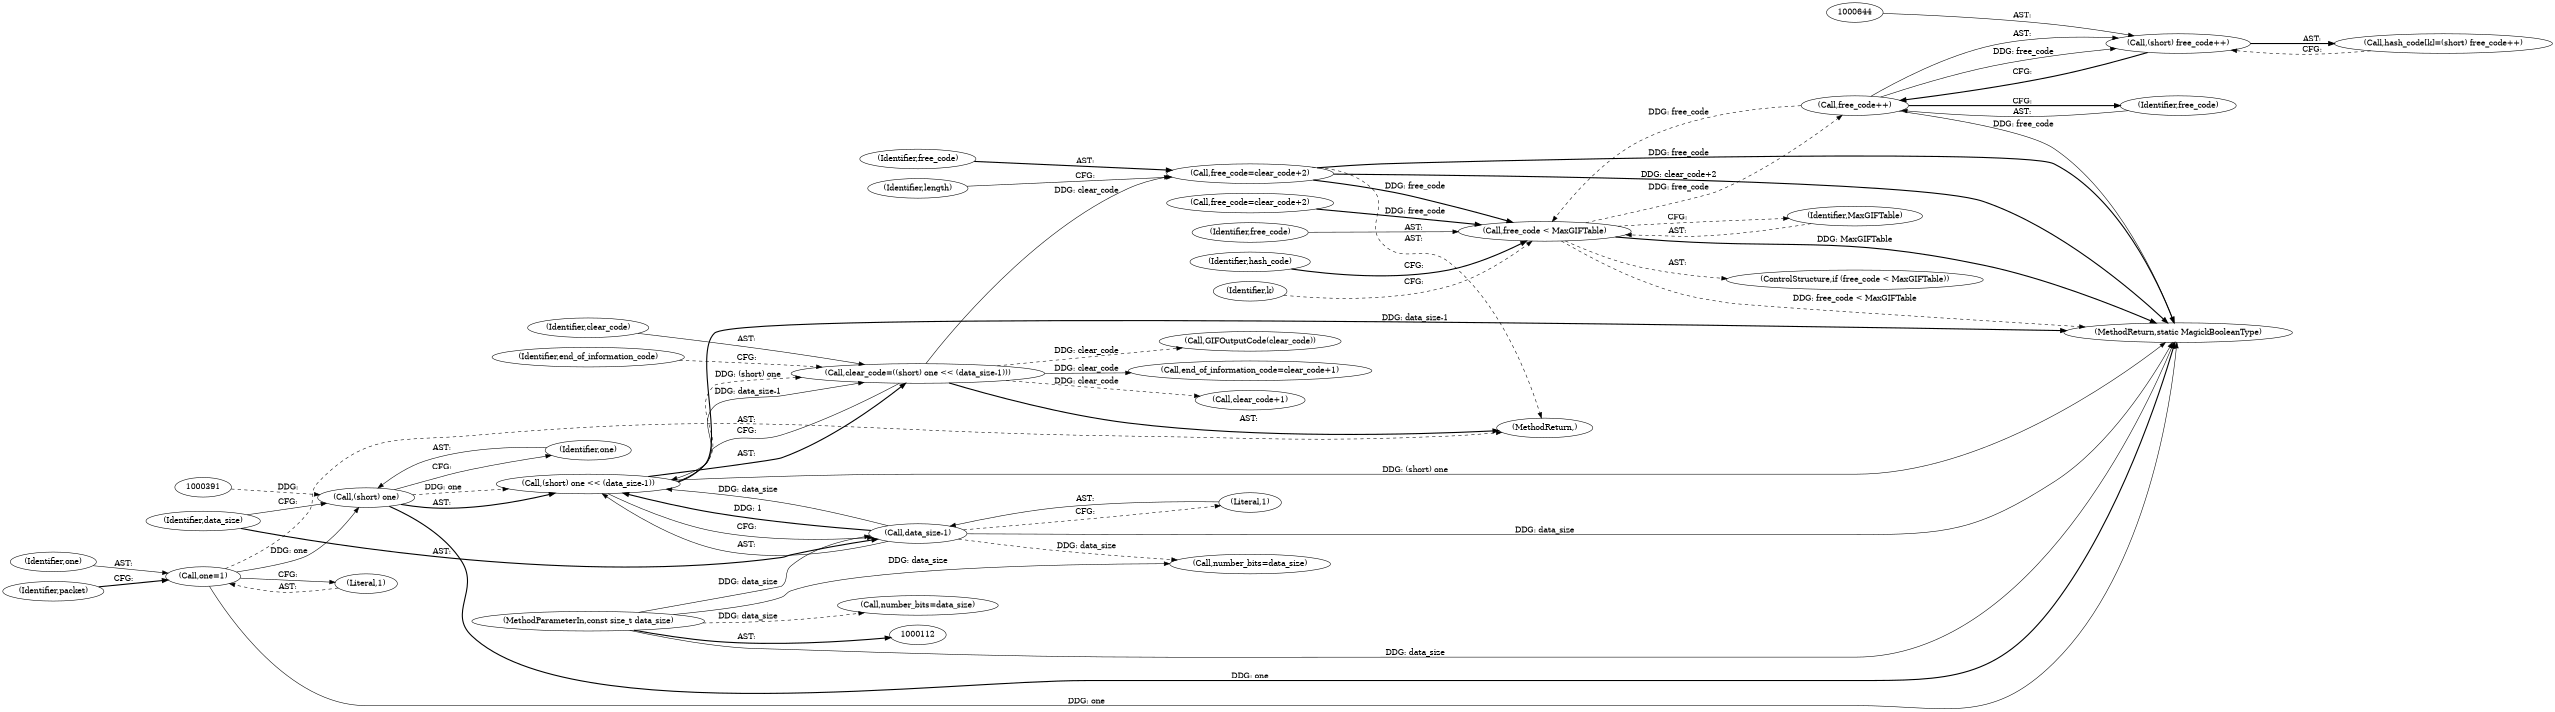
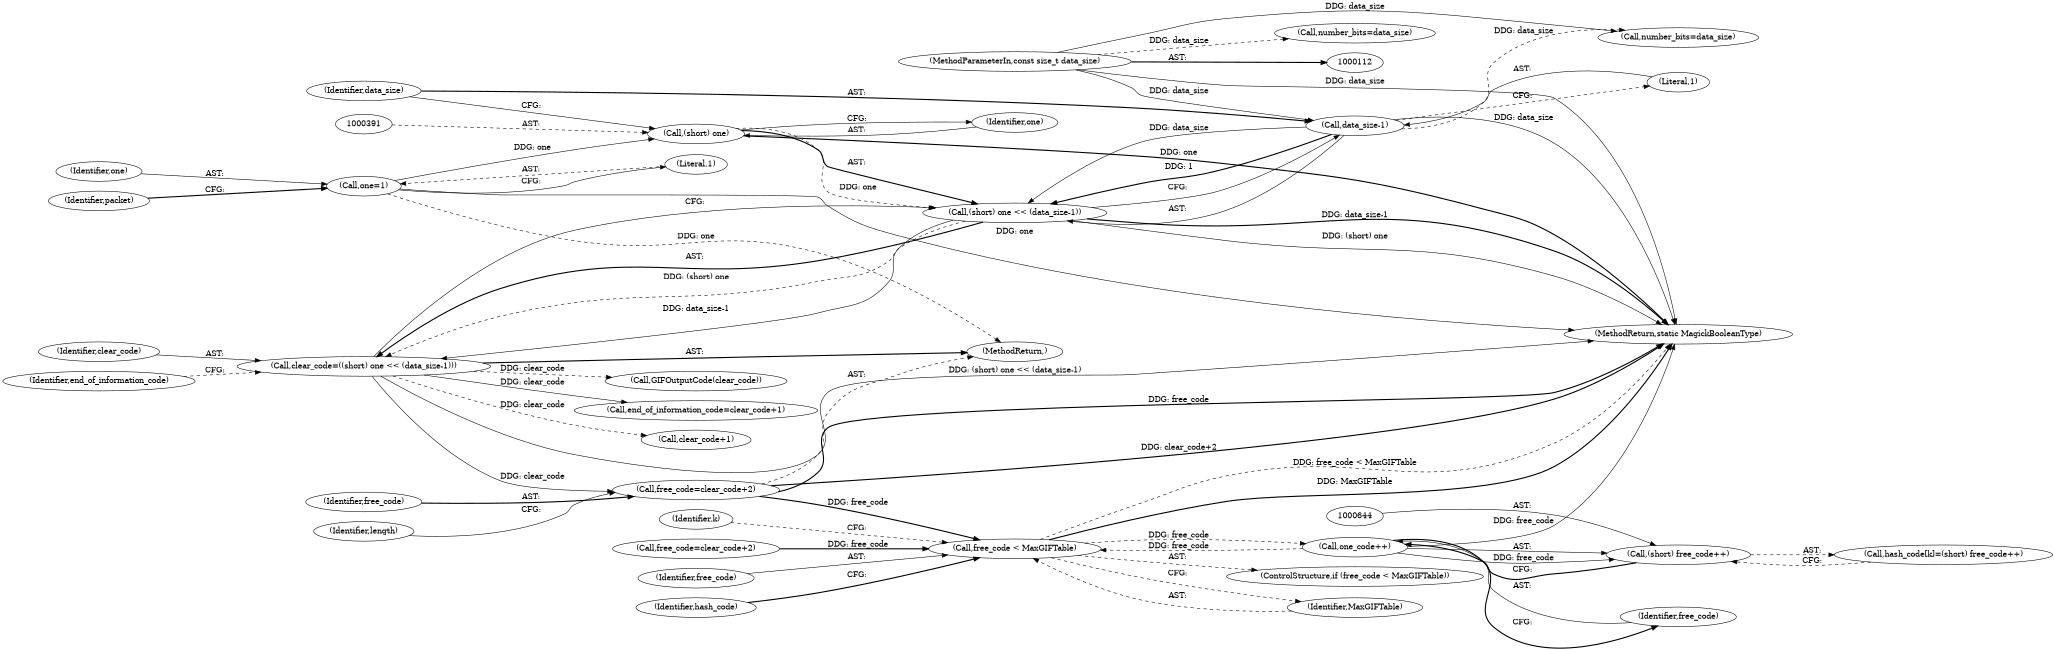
  digraph {
    rankdir=LR
    edge [style=solid]
    n1 [label="(Call,free_code=clear_code+2)"]
    n2 [label="(Call,free_code < MaxGIFTable)"]
    n3 [label="(MethodReturn,)"]
    n4 [label="(MethodReturn,static MagickBooleanType)"]
-   n5 [label="(Call,free_code++)"]
+   n5 [label="(Call,one_code++)"]
    n6 [label="(ControlStructure,if (free_code < MaxGIFTable))"]
    n7 [label="(Identifier,MaxGIFTable)"]
    n8 [label="(Call,clear_code=((short) one << (data_size-1)))"]
    n9 [label="(Call,(short) one << (data_size-1))"]
    n10 [label="(Call,GIFOutputCode(clear_code))"]
    n11 [label="(Call,end_of_information_code=clear_code+1)"]
    n12 [label="(Call,clear_code+1)"]
    n13 [label="(Call,data_size-1)"]
    n14 [label="(Call,number_bits=data_size)"]
    n15 [label="(Literal,1)"]
    n16 [label="(Call,(short) one)"]
    n17 [label="(Identifier,one)"]
    n18 [label="(Call,one=1)"]
    n19 [label="(Literal,1)"]
    n20 [label="(MethodParameterIn,const size_t data_size)"]
    n21 [label="(Call,number_bits=data_size)"]
    1000112
    n23 [label="(Call,(short) free_code++)"]
    n24 [label="(Identifier,free_code)"]
    n25 [label="(Call,hash_code[k]=(short) free_code++)"]
    n26 [label="(Identifier,one)"]
    n27 [label="(Identifier,clear_code)"]
    n28 [label="(Identifier,free_code)"]
    n29 [label="(Identifier,hash_code)"]
    n30 [label="(Identifier,k)"]
    n31 [label="(Identifier,packet)"]
    n32 [label="(Identifier,end_of_information_code)"]
    n33 [label="(Identifier,free_code)"]
    n34 [label="(Call,free_code=clear_code+2)"]
    n35 [label="(Identifier,length)"]
    n36 [label="(Identifier,data_size)"]
    1000391
    1000644
    n1 -> n2 [label="DDG: free_code" style=bold]
    n1 -> n3 [label="AST: " style=dashed]
    n1 -> n4 [label="DDG: free_code" style=bold]
    n1 -> n4 [label="DDG: clear_code+2" style=bold]
    n2 -> n4 [label="DDG: MaxGIFTable" style=bold]
    n2 -> n4 [label="DDG: free_code < MaxGIFTable" style=dashed]
    n2 -> n5 [label="DDG: free_code" style=dashed]
    n2 -> n6 [label="AST: " style=dashed]
    n2 -> n7 [label="CFG: " style=dashed]
    n5 -> n2 [label="DDG: free_code" style=dashed]
    n5 -> n4 [label="DDG: free_code"]
    n5 -> n23 [label="AST: "]
    n5 -> n23 [label="DDG: free_code"]
    n5 -> n24 [label="CFG: " style=bold]
    n7 -> n2 [label="AST: " style=dashed]
    n8 -> n1 [label="DDG: clear_code"]
    n8 -> n3 [label="AST: " style=bold]
+   n8 -> n4 [label="DDG: (short) one << (data_size-1)"]
    n8 -> n9 [label="CFG: "]
    n8 -> n10 [label="DDG: clear_code" style=dashed]
    n8 -> n11 [label="DDG: clear_code"]
    n8 -> n12 [label="DDG: clear_code" style=dashed]
    n9 -> n4 [label="DDG: data_size-1" style=bold]
    n9 -> n4 [label="DDG: (short) one"]
    n9 -> n8 [label="AST: " style=bold]
    n9 -> n8 [label="DDG: (short) one" style=dashed]
    n9 -> n8 [label="DDG: data_size-1"]
    n9 -> n13 [label="CFG: "]
    n13 -> n4 [label="DDG: data_size"]
    n13 -> n9 [label="AST: "]
    n13 -> n9 [label="DDG: data_size"]
    n13 -> n9 [label="DDG: 1" style=bold]
    n13 -> n14 [label="DDG: data_size" style=dashed]
    n13 -> n15 [label="CFG: " style=dashed]
    n15 -> n13 [label="AST: "]
    n16 -> n4 [label="DDG: one" style=bold]
    n16 -> n9 [label="AST: " style=bold]
    n16 -> n9 [label="DDG: one" style=dashed]
    n16 -> n17 [label="CFG: "]
    n17 -> n16 [label="AST: "]
-   n18 -> n3 [label="AST: " style=dashed]
+   n18 -> n3 [label="DDG: one" style=dashed]
    n18 -> n4 [label="DDG: one"]
    n18 -> n16 [label="DDG: one"]
    n18 -> n19 [label="CFG: "]
    n19 -> n18 [label="AST: " style=dashed]
    n20 -> n4 [label="DDG: data_size"]
    n20 -> n13 [label="DDG: data_size"]
    n20 -> n14 [label="DDG: data_size"]
    n20 -> n21 [label="DDG: data_size" style=dashed]
    n20 -> 1000112 [label="AST: " style=bold]
    n23 -> n5 [label="CFG: " style=bold]
-   n23 -> n25 [label="AST: " style=bold]
+   n23 -> n25 [label="AST: " style=dashed]
    n24 -> n5 [label="AST: "]
    n25 -> n23 [label="CFG: " style=dashed]
    n26 -> n18 [label="AST: "]
    n27 -> n8 [label="AST: "]
    n28 -> n2 [label="AST: "]
    n29 -> n2 [label="CFG: " style=bold]
    n30 -> n2 [label="CFG: " style=dashed]
    n31 -> n18 [label="CFG: " style=bold]
    n32 -> n8 [label="CFG: " style=dashed]
    n33 -> n1 [label="AST: " style=bold]
    n34 -> n2 [label="DDG: free_code" style=bold]
    n35 -> n1 [label="CFG: "]
    n36 -> n13 [label="AST: " style=bold]
    n36 -> n16 [label="CFG: "]
-   1000391 -> n16 [label="DDG: " style=dashed]
+   1000391 -> n16 [label="AST: " style=dashed]
    1000644 -> n23 [label="AST: "]
  }
